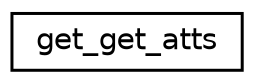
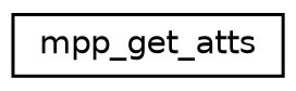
  digraph {
    rankdir=LR
-   n1 [color=black fillcolor=white fontname=Helvetica fontsize=10 height=0.2 label=get_get_atts shape=record style=filled width=0.4]
+   n1 [color=black fillcolor=white fontname=Helvetica fontsize=10 height=0.2 label=mpp_get_atts shape=record style=filled width=0.4]
  }
